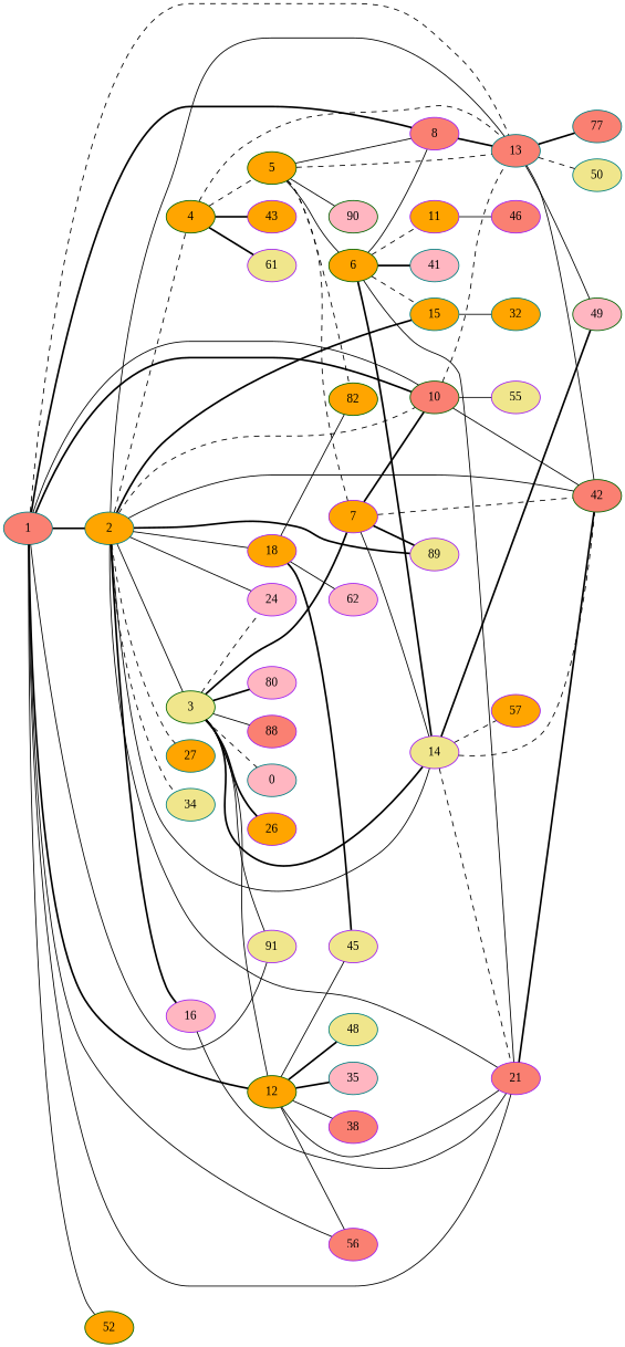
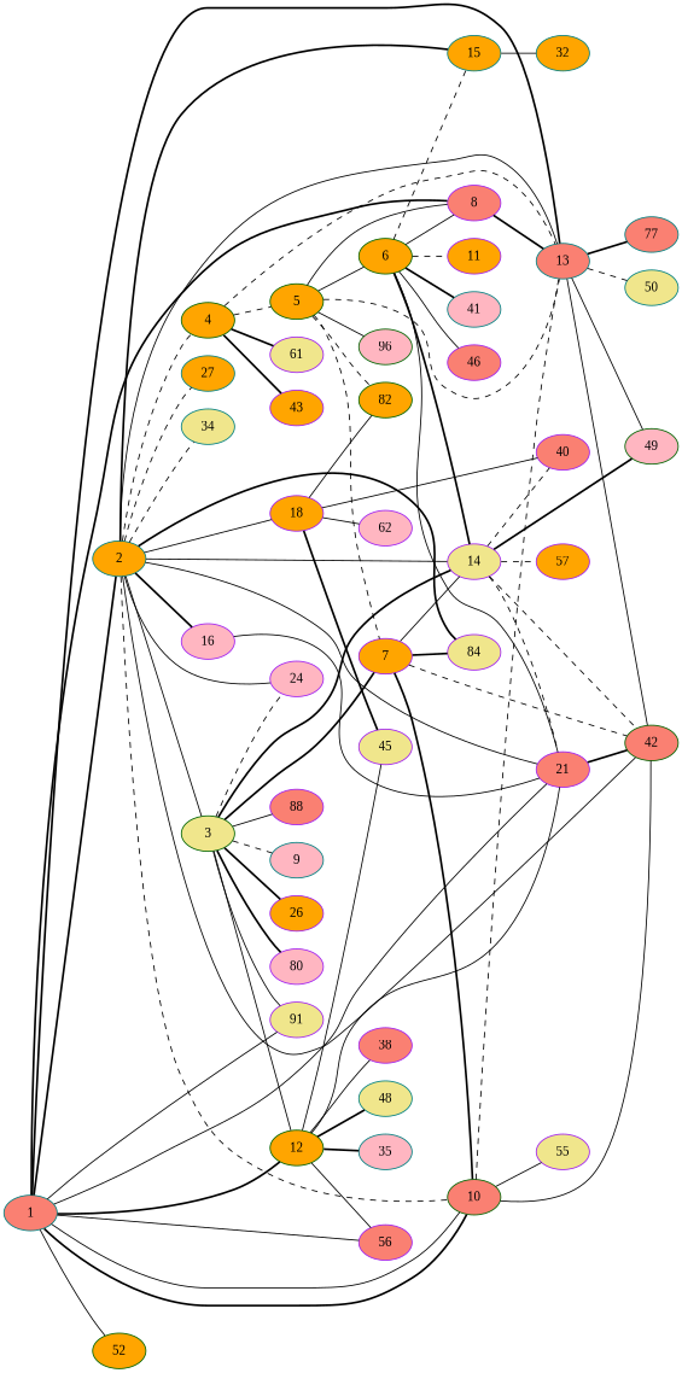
  graph {
    fontname="Liberation Serif"
    rankdir=LR
    node [color=purple fillcolor=orange fontname="Liberation Serif" style=filled]
    edge [fontname="Liberation Serif" style=solid]
    1 [color=teal fillcolor=salmon super="+67"]
    2 [color=teal]
    8 [fillcolor=salmon]
    10 [color=darkgreen fillcolor=salmon super="+23"]
    12 [color=darkgreen super="+37+94+93+78+17"]
    13 [color=teal fillcolor=salmon super="+58+39"]
    21 [fillcolor=salmon super="+36+81+22+50+30"]
    52 [color=darkgreen]
    56 [fillcolor=salmon]
    91 [fillcolor=khaki]
    3 [color=darkgreen fillcolor=khaki]
    4 [color=darkgreen]
    14 [fillcolor=khaki super="+19+55"]
    15 [color=teal]
    16 [fillcolor=lightpink super="+28"]
    18
    24 [fillcolor=lightpink super="+53"]
    27 [color=teal]
    34 [color=teal fillcolor=khaki]
    42 [color=darkgreen fillcolor=salmon super="+44"]
-   89 [fillcolor=khaki]
+   89 [fillcolor=khaki label=84]
    n22 [fillcolor=khaki label=55]
    35 [color=teal fillcolor=lightpink]
    38 [fillcolor=salmon super="+69"]
    45 [fillcolor=khaki super="+72"]
    48 [color=teal fillcolor=khaki]
    49 [color=darkgreen fillcolor=lightpink super="+71"]
    n28 [color=teal fillcolor=khaki label=50]
    77 [color=teal fillcolor=salmon]
    7 [super="+25"]
-   9 [color=teal fillcolor=lightpink label=0]
+   9 [color=teal fillcolor=lightpink]
    26 [super="+79"]
    80 [fillcolor=lightpink]
    88 [fillcolor=salmon]
    5 [color=darkgreen]
    43
    61 [fillcolor=khaki]
+   40 [fillcolor=salmon]
    57
    32 [color=teal]
    82 [color=darkgreen]
    62 [fillcolor=lightpink]
    6 [color=darkgreen]
-   90 [color=darkgreen fillcolor=lightpink]
+   90 [color=darkgreen fillcolor=lightpink label=96]
    11
    41 [color=teal fillcolor=lightpink super="+83"]
    46 [fillcolor=salmon]
    1 -- 2 [style=bold]
    1 -- 8 [style=bold]
    1 -- 10 [style=bold weight=2]
    1 -- 10
    1 -- 12 [style=bold]
-   1 -- 13 [style=dashed]
+   1 -- 13 [style=bold]
    1 -- 21
    1 -- 52
    1 -- 56
    1 -- 91
    2 -- 10 [style=dashed weight=2]
    2 -- 13 [weight=2]
    2 -- 21
    2 -- 3
    2 -- 4 [style=dashed]
    2 -- 14 [weight=2]
    2 -- 15 [style=bold]
    2 -- 16 [style=bold]
    2 -- 18
    2 -- 24
    2 -- 27 [style=dashed]
    2 -- 34 [style=dashed]
    2 -- 42 [weight=2]
    2 -- 89 [style=bold]
    8 -- 13 [style=bold]
    10 -- 13 [style=dashed weight=2]
    10 -- 42
    10 -- n22
    12 -- 21 [weight=2]
    12 -- 56
    12 -- 35 [style=bold]
    12 -- 38
    12 -- 45
    12 -- 48 [style=bold]
    13 -- 42
    13 -- 49
    13 -- n28 [style=dashed]
    13 -- 77 [style=bold]
    21 -- 42 [style=bold]
    3 -- 12
    3 -- 91
    3 -- 14 [style=bold]
    3 -- 24 [style=dashed]
    3 -- 7 [style=bold]
    3 -- 9 [style=dashed]
    3 -- 26 [style=bold]
    3 -- 80 [style=bold]
    3 -- 88
    4 -- 13 [style=dashed]
    4 -- 5 [style=dashed]
    4 -- 43 [style=bold]
    4 -- 61 [style=bold]
    14 -- 21 [style=dashed]
    14 -- 42 [style=dashed]
    14 -- 49 [style=bold]
+   14 -- 40 [style=dashed]
    14 -- 57 [style=dashed]
    15 -- 32
    16 -- 21
    18 -- 45 [style=bold]
+   18 -- 40
    18 -- 82
    18 -- 62
    7 -- 10 [style=bold]
    7 -- 14
    7 -- 42 [style=dashed weight=2]
    7 -- 89 [style=bold]
    5 -- 8
    5 -- 13 [style=dashed]
    5 -- 7 [style=dashed]
    5 -- 82 [style=dashed]
    5 -- 6
    5 -- 90
    6 -- 8
    6 -- 21
    6 -- 14 [style=bold]
    6 -- 15 [style=dashed]
    6 -- 11 [style=dashed]
    6 -- 41 [style=bold]
-   11 -- 46
+   6 -- 46
  }
